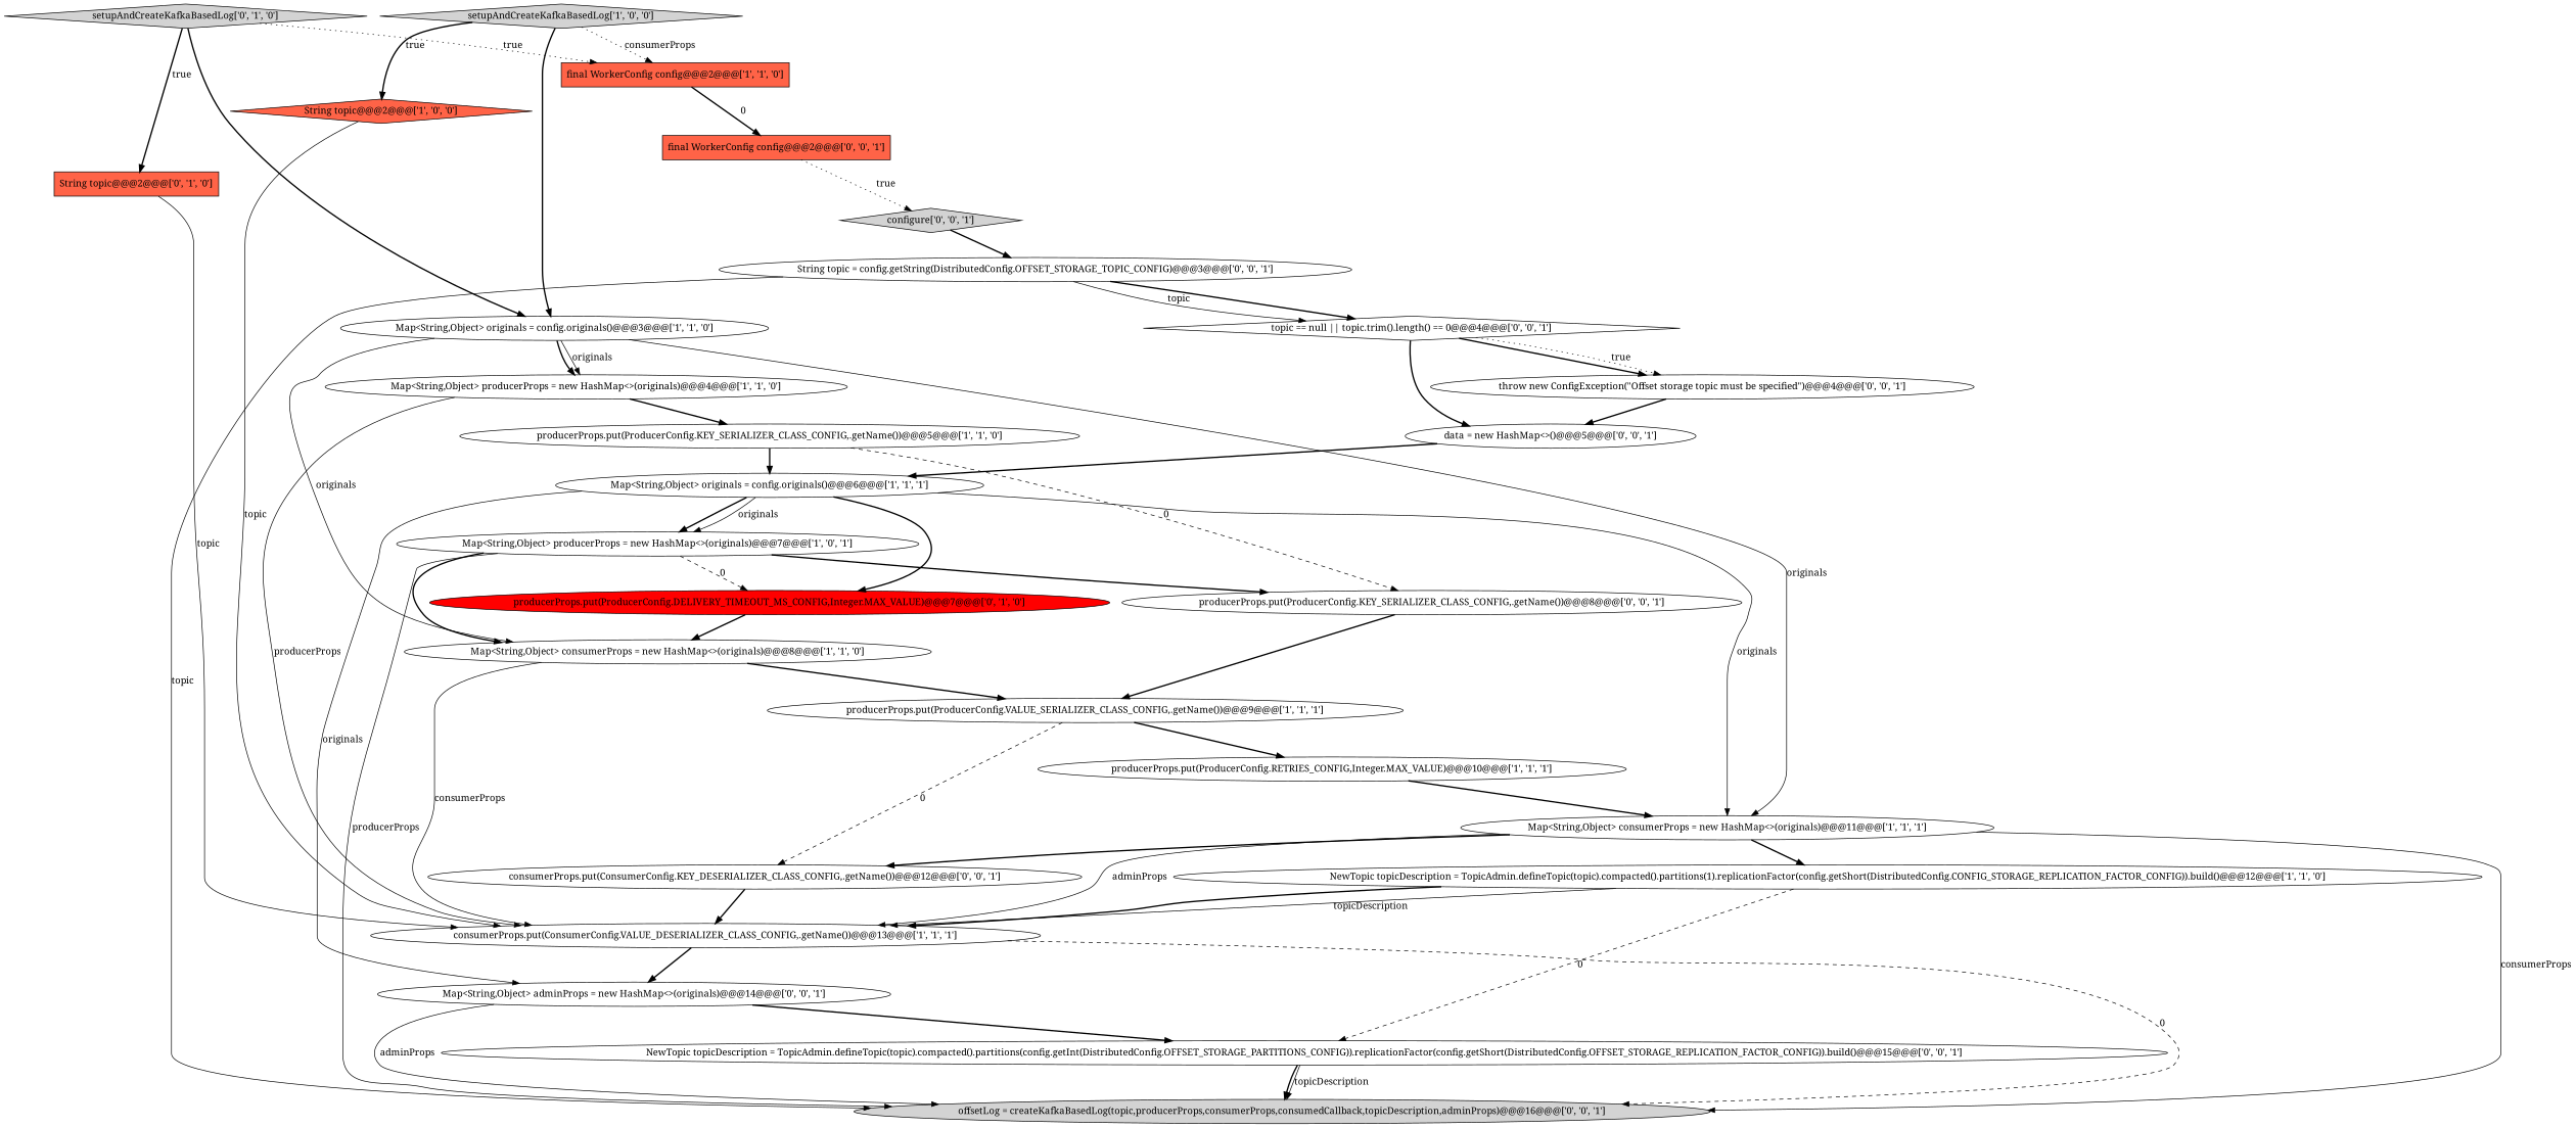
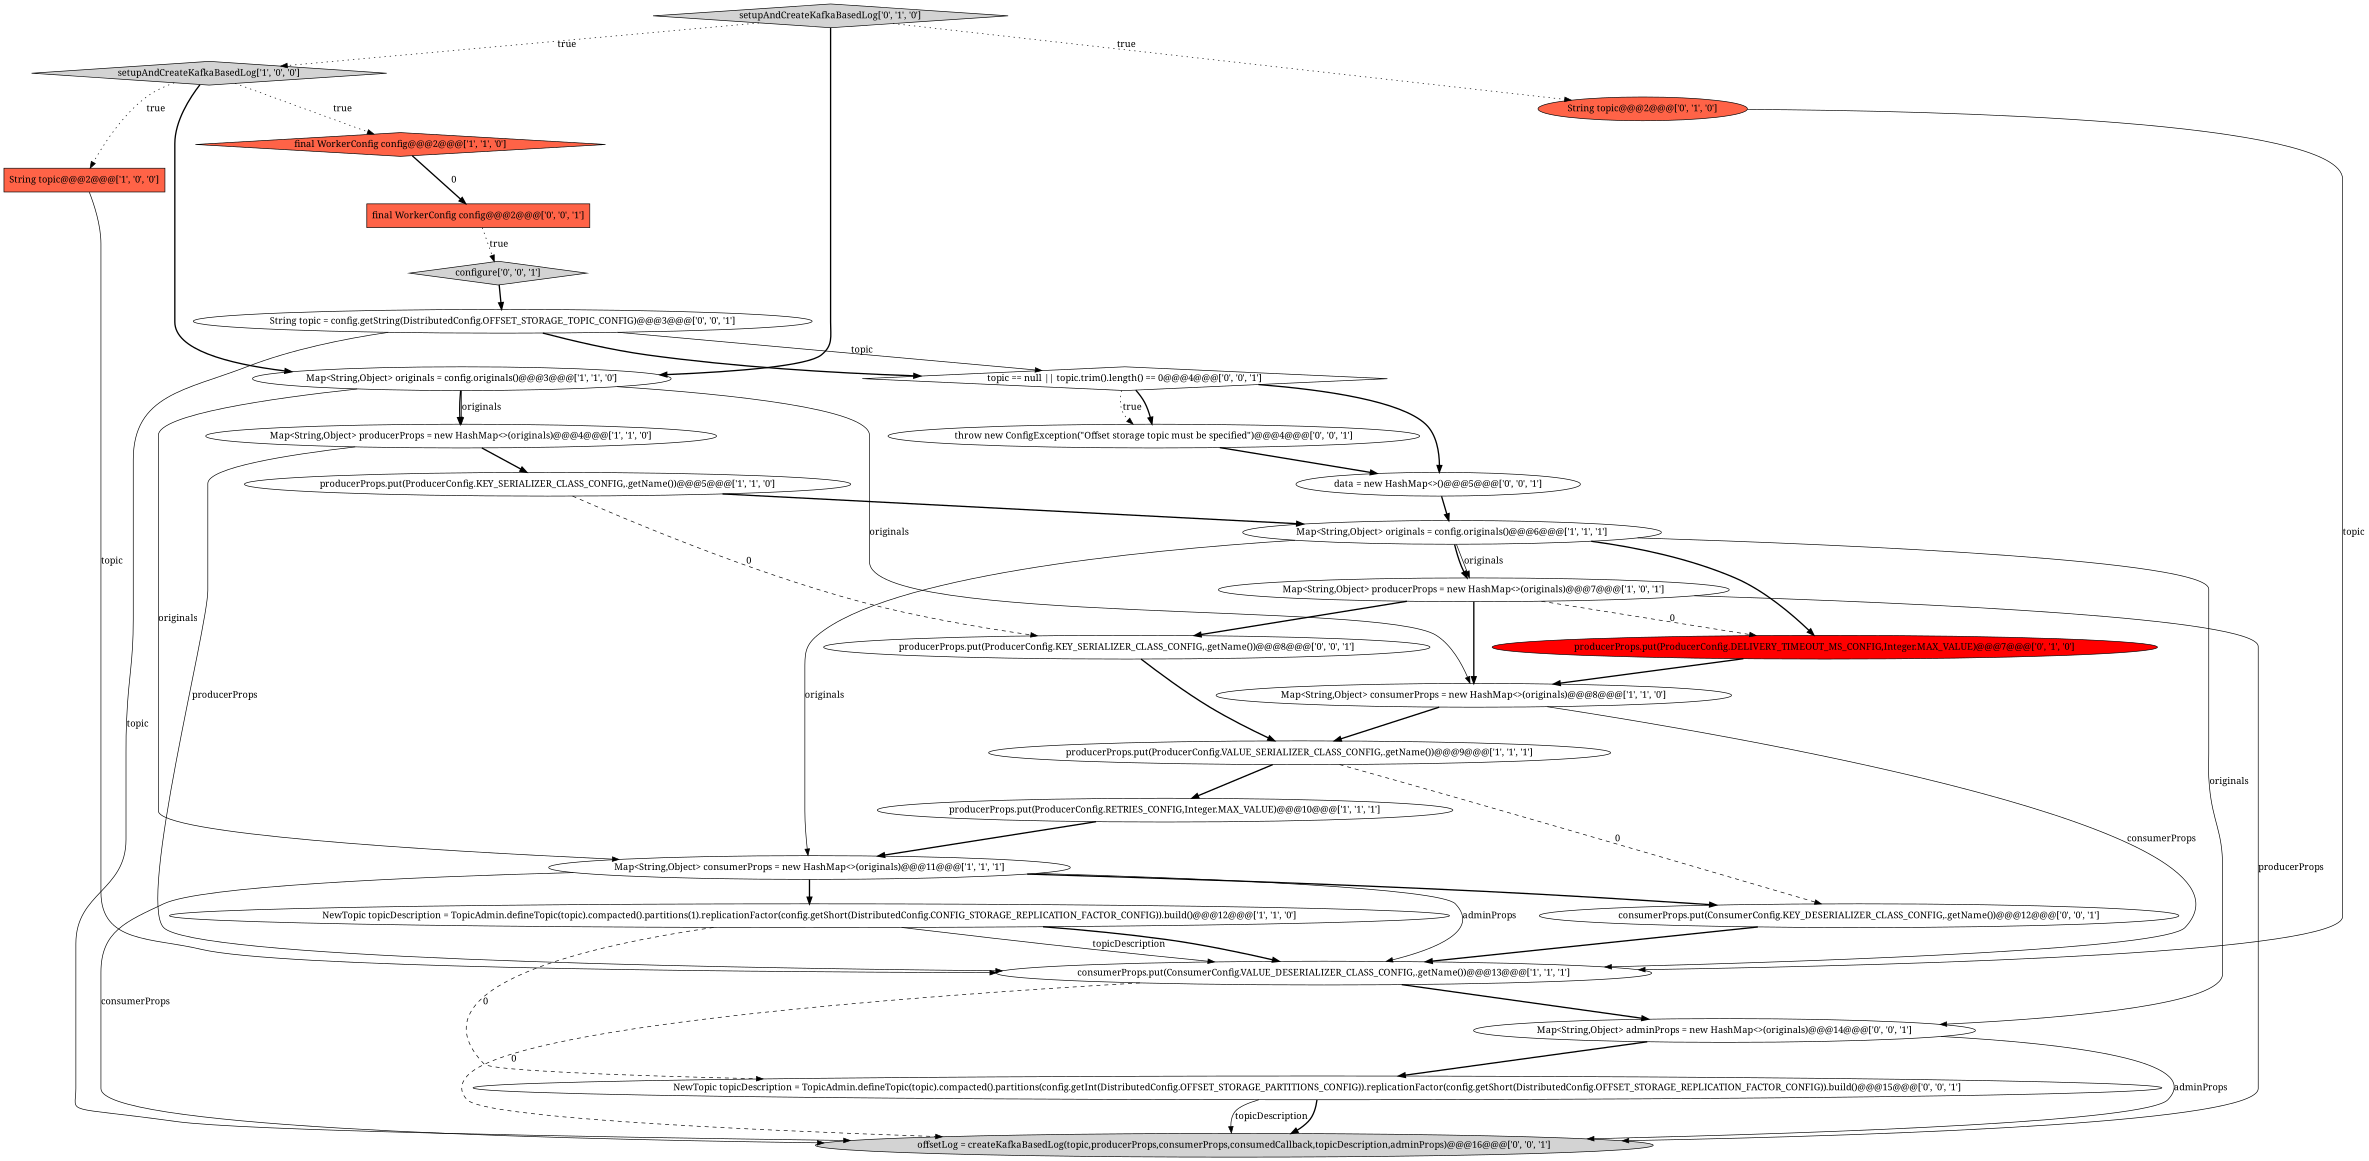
  digraph {
    fontname="Noto Serif"
    node [fillcolor=white fontname="Noto Serif" shape=ellipse style=filled]
    edge [fontname="Noto Serif" style=bold]
    n1 [label="producerProps.put(ProducerConfig.VALUE_SERIALIZER_CLASS_CONFIG,.getName())@@@9@@@['1', '1', '1']"]
    n2 [label="consumerProps.put(ConsumerConfig.KEY_DESERIALIZER_CLASS_CONFIG,.getName())@@@12@@@['0', '0', '1']"]
    n3 [label="producerProps.put(ProducerConfig.RETRIES_CONFIG,Integer.MAX_VALUE)@@@10@@@['1', '1', '1']"]
    n4 [label="consumerProps.put(ConsumerConfig.VALUE_DESERIALIZER_CLASS_CONFIG,.getName())@@@13@@@['1', '1', '1']"]
    n5 [label="Map<String,Object> consumerProps = new HashMap<>(originals)@@@11@@@['1', '1', '1']"]
    n6 [label="data = new HashMap<>()@@@5@@@['0', '0', '1']"]
    n7 [label="Map<String,Object> originals = config.originals()@@@6@@@['1', '1', '1']"]
    n8 [label="Map<String,Object> adminProps = new HashMap<>(originals)@@@14@@@['0', '0', '1']"]
    n9 [label="Map<String,Object> producerProps = new HashMap<>(originals)@@@7@@@['1', '0', '1']"]
    n10 [fillcolor=red label="producerProps.put(ProducerConfig.DELIVERY_TIMEOUT_MS_CONFIG,Integer.MAX_VALUE)@@@7@@@['0', '1', '0']"]
    n11 [fillcolor=lightgray label="setupAndCreateKafkaBasedLog['0', '1', '0']" shape=diamond]
-   n12 [fillcolor=tomato label="final WorkerConfig config@@@2@@@['1', '1', '0']" shape=box]
+   n12 [fillcolor=tomato label="final WorkerConfig config@@@2@@@['1', '1', '0']" shape=diamond]
    n13 [label="Map<String,Object> originals = config.originals()@@@3@@@['1', '1', '0']"]
-   n14 [fillcolor=tomato label="String topic@@@2@@@['0', '1', '0']" shape=box]
+   n14 [fillcolor=tomato label="String topic@@@2@@@['0', '1', '0']"]
    n15 [fillcolor=tomato label="final WorkerConfig config@@@2@@@['0', '0', '1']" shape=box]
    n16 [label="Map<String,Object> producerProps = new HashMap<>(originals)@@@4@@@['1', '1', '0']"]
    n17 [label="Map<String,Object> consumerProps = new HashMap<>(originals)@@@8@@@['1', '1', '0']"]
    n18 [fillcolor=lightgray label="configure['0', '0', '1']" shape=diamond]
    n19 [fillcolor=lightgray label="offsetLog = createKafkaBasedLog(topic,producerProps,consumerProps,consumedCallback,topicDescription,adminProps)@@@16@@@['0', '0', '1']"]
    n20 [label="NewTopic topicDescription = TopicAdmin.defineTopic(topic).compacted().partitions(config.getInt(DistributedConfig.OFFSET_STORAGE_PARTITIONS_CONFIG)).replicationFactor(config.getShort(DistributedConfig.OFFSET_STORAGE_REPLICATION_FACTOR_CONFIG)).build()@@@15@@@['0', '0', '1']"]
    n21 [fillcolor=lightgray label="setupAndCreateKafkaBasedLog['1', '0', '0']" shape=diamond]
-   n22 [fillcolor=tomato label="String topic@@@2@@@['1', '0', '0']" shape=diamond]
+   n22 [fillcolor=tomato label="String topic@@@2@@@['1', '0', '0']" shape=box]
    n23 [label="NewTopic topicDescription = TopicAdmin.defineTopic(topic).compacted().partitions(1).replicationFactor(config.getShort(DistributedConfig.CONFIG_STORAGE_REPLICATION_FACTOR_CONFIG)).build()@@@12@@@['1', '1', '0']"]
    n24 [label="producerProps.put(ProducerConfig.KEY_SERIALIZER_CLASS_CONFIG,.getName())@@@5@@@['1', '1', '0']"]
    n25 [label="producerProps.put(ProducerConfig.KEY_SERIALIZER_CLASS_CONFIG,.getName())@@@8@@@['0', '0', '1']"]
    n26 [label="topic == null || topic.trim().length() == 0@@@4@@@['0', '0', '1']" shape=diamond]
    n27 [label="throw new ConfigException(\"Offset storage topic must be specified\")@@@4@@@['0', '0', '1']"]
    n28 [label="String topic = config.getString(DistributedConfig.OFFSET_STORAGE_TOPIC_CONFIG)@@@3@@@['0', '0', '1']"]
    n1 -> n2 [label=0 style=dashed]
    n1 -> n3
    n2 -> n4
    n3 -> n5
    n4 -> n8
    n4 -> n19 [label=0 style=dashed]
    n5 -> n2
    n5 -> n4 [label=adminProps style=solid]
    n5 -> n19 [label=consumerProps style=solid]
    n5 -> n23
    n6 -> n7
    n7 -> n5 [label=originals style=solid]
    n7 -> n8 [label=originals style=solid]
    n7 -> n9
    n7 -> n9 [label=originals style=solid]
    n7 -> n10
    n8 -> n19 [label=adminProps style=solid]
    n8 -> n20
    n9 -> n10 [label=0 style=dashed]
    n9 -> n17
    n9 -> n19 [label=producerProps style=solid]
    n9 -> n25
    n10 -> n17
-   n11 -> n12 [label=true style=dotted]
+   n11 -> n21 [label=true style=dotted]
    n11 -> n13
-   n11 -> n14 [label=true]
+   n11 -> n14 [label=true style=dotted]
    n12 -> n15 [label=0]
    n13 -> n5 [label=originals style=solid]
    n13 -> n16 [label=originals style=solid]
    n13 -> n16
    n13 -> n17 [label=originals style=solid]
    n14 -> n4 [label=topic style=solid]
    n15 -> n18 [label=true style=dotted]
    n16 -> n4 [label=producerProps style=solid]
    n16 -> n24
    n17 -> n1
    n17 -> n4 [label=consumerProps style=solid]
    n18 -> n28
    n20 -> n19 [label=topicDescription style=solid]
    n20 -> n19
-   n21 -> n12 [label=consumerProps style=dotted]
+   n21 -> n12 [label=true style=dotted]
    n21 -> n13
-   n21 -> n22 [label=true]
+   n21 -> n22 [label=true style=dotted]
    n22 -> n4 [label=topic style=solid]
    n23 -> n4 [label=topicDescription style=solid]
    n23 -> n4
    n23 -> n20 [label=0 style=dashed]
    n24 -> n7
    n24 -> n25 [label=0 style=dashed]
    n25 -> n1
    n26 -> n6
    n26 -> n27
    n26 -> n27 [label=true style=dotted]
    n27 -> n6
    n28 -> n19 [label=topic style=solid]
    n28 -> n26
    n28 -> n26 [label=topic style=solid]
  }
